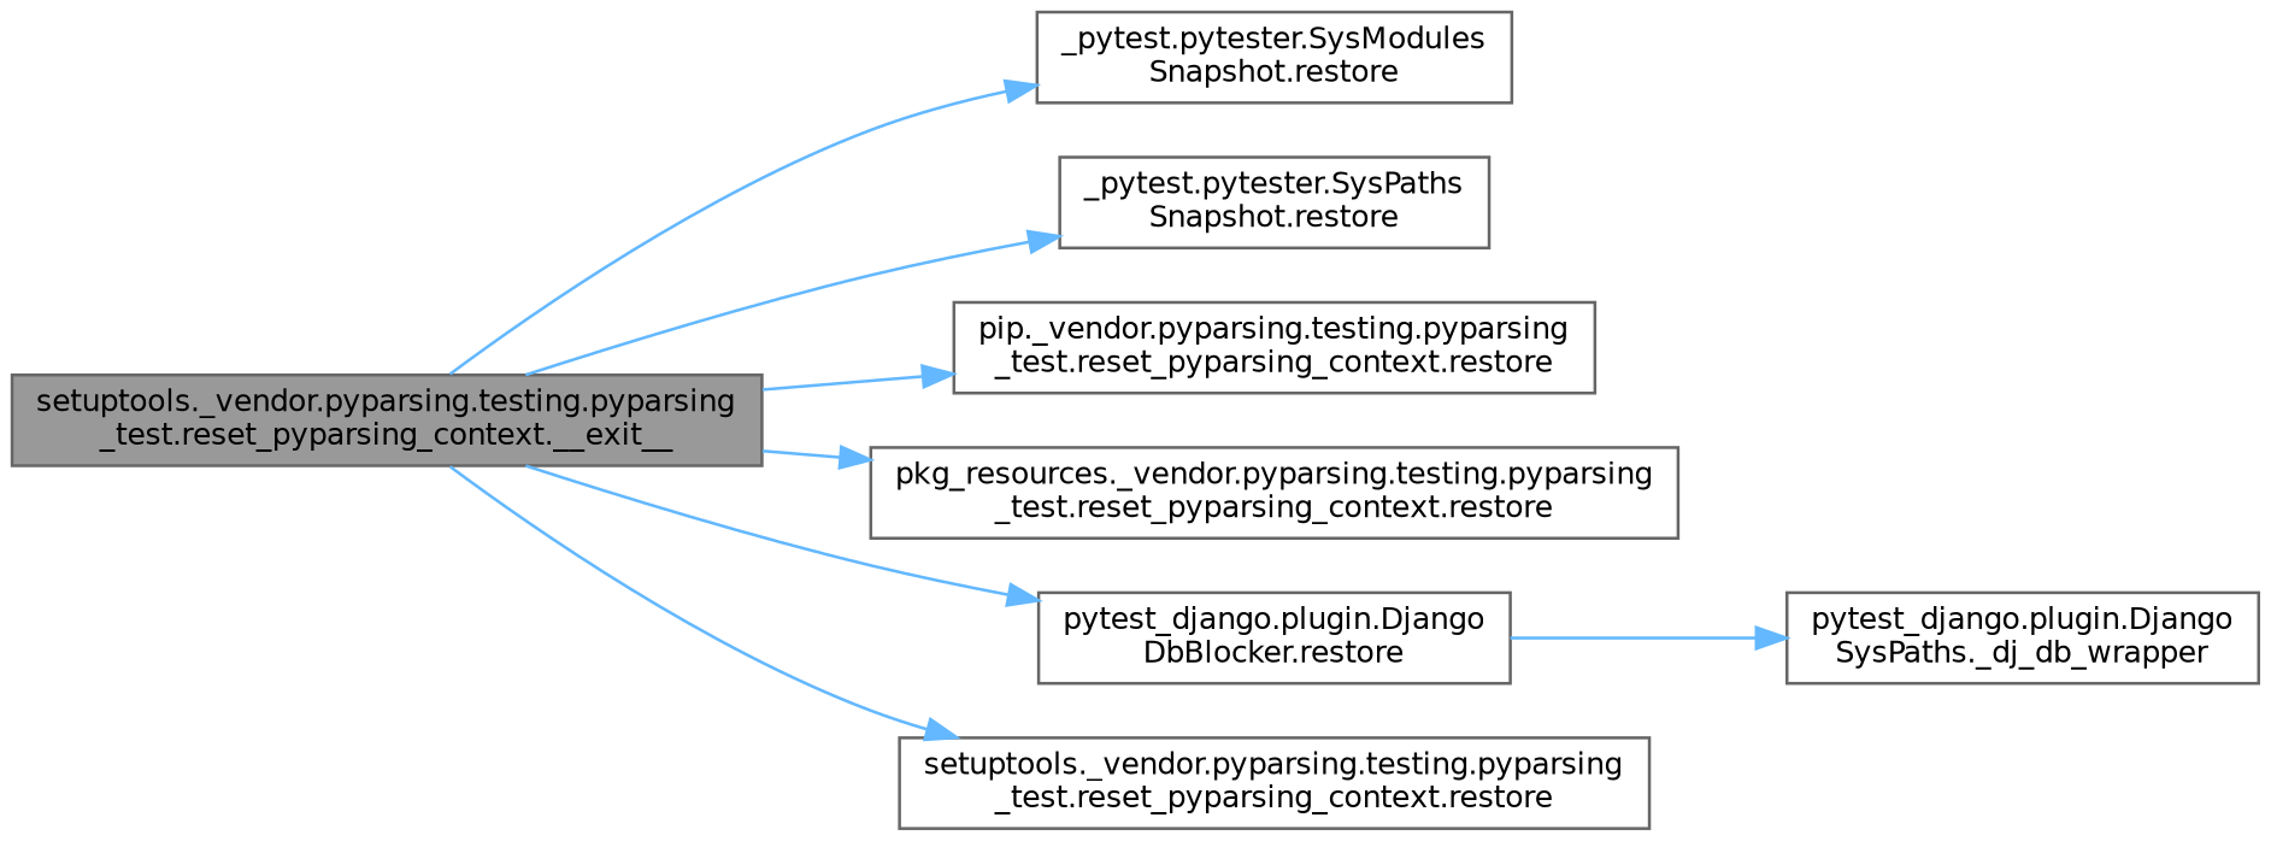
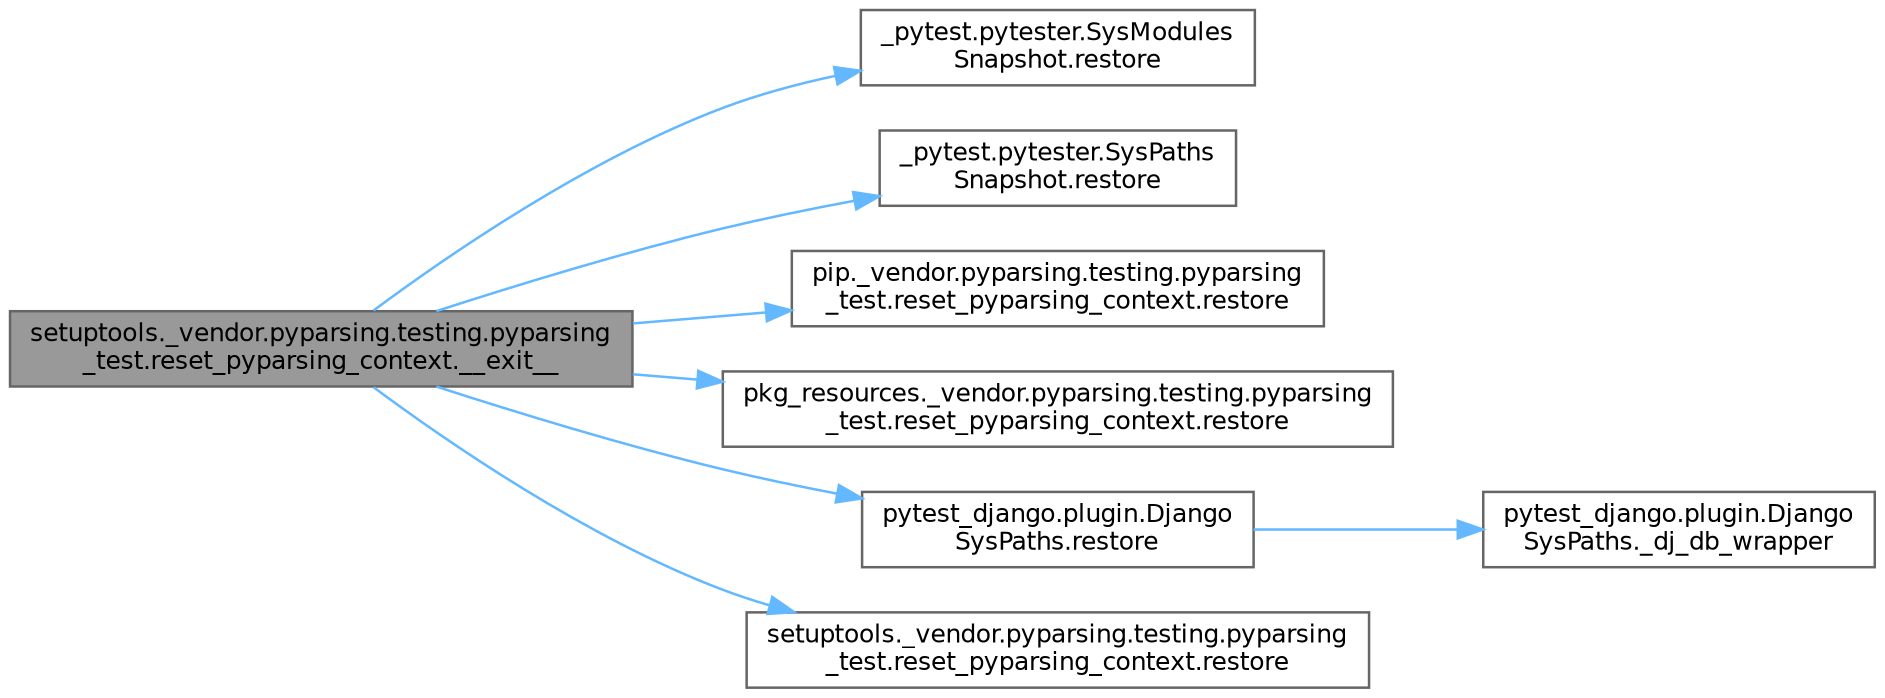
  digraph {
    rankdir=LR
    node [color=grey40 fillcolor=white fontname=Helvetica fontsize=10 shape=box style=filled]
    edge [color=steelblue1 fontname=Helvetica fontsize=10 labelfontname=Helvetica labelfontsize=10 style=solid]
    n1 [color=gray40 fillcolor=grey60 fontcolor=black height=0.2 label="setuptools._vendor.pyparsing.testing.pyparsing\l_test.reset_pyparsing_context.__exit__" width=0.4]
    n2 [height=0.2 label="_pytest.pytester.SysModules\lSnapshot.restore" width=0.4]
    n3 [height=0.2 label="_pytest.pytester.SysPaths\lSnapshot.restore" width=0.4]
    n4 [height=0.2 label="pip._vendor.pyparsing.testing.pyparsing\l_test.reset_pyparsing_context.restore" width=0.4]
    n5 [height=0.2 label="pkg_resources._vendor.pyparsing.testing.pyparsing\l_test.reset_pyparsing_context.restore" width=0.4]
-   n6 [height=0.2 label="pytest_django.plugin.Django\lDbBlocker.restore" width=0.4]
+   n6 [height=0.2 label="pytest_django.plugin.Django\lSysPaths.restore" width=0.4]
    n7 [height=0.2 label="setuptools._vendor.pyparsing.testing.pyparsing\l_test.reset_pyparsing_context.restore" width=0.4]
    n8 [height=0.2 label="pytest_django.plugin.Django\lSysPaths._dj_db_wrapper" width=0.4]
    n1 -> n2
    n1 -> n3
    n1 -> n4
    n1 -> n5
    n1 -> n6
    n1 -> n7
    n6 -> n8
  }
